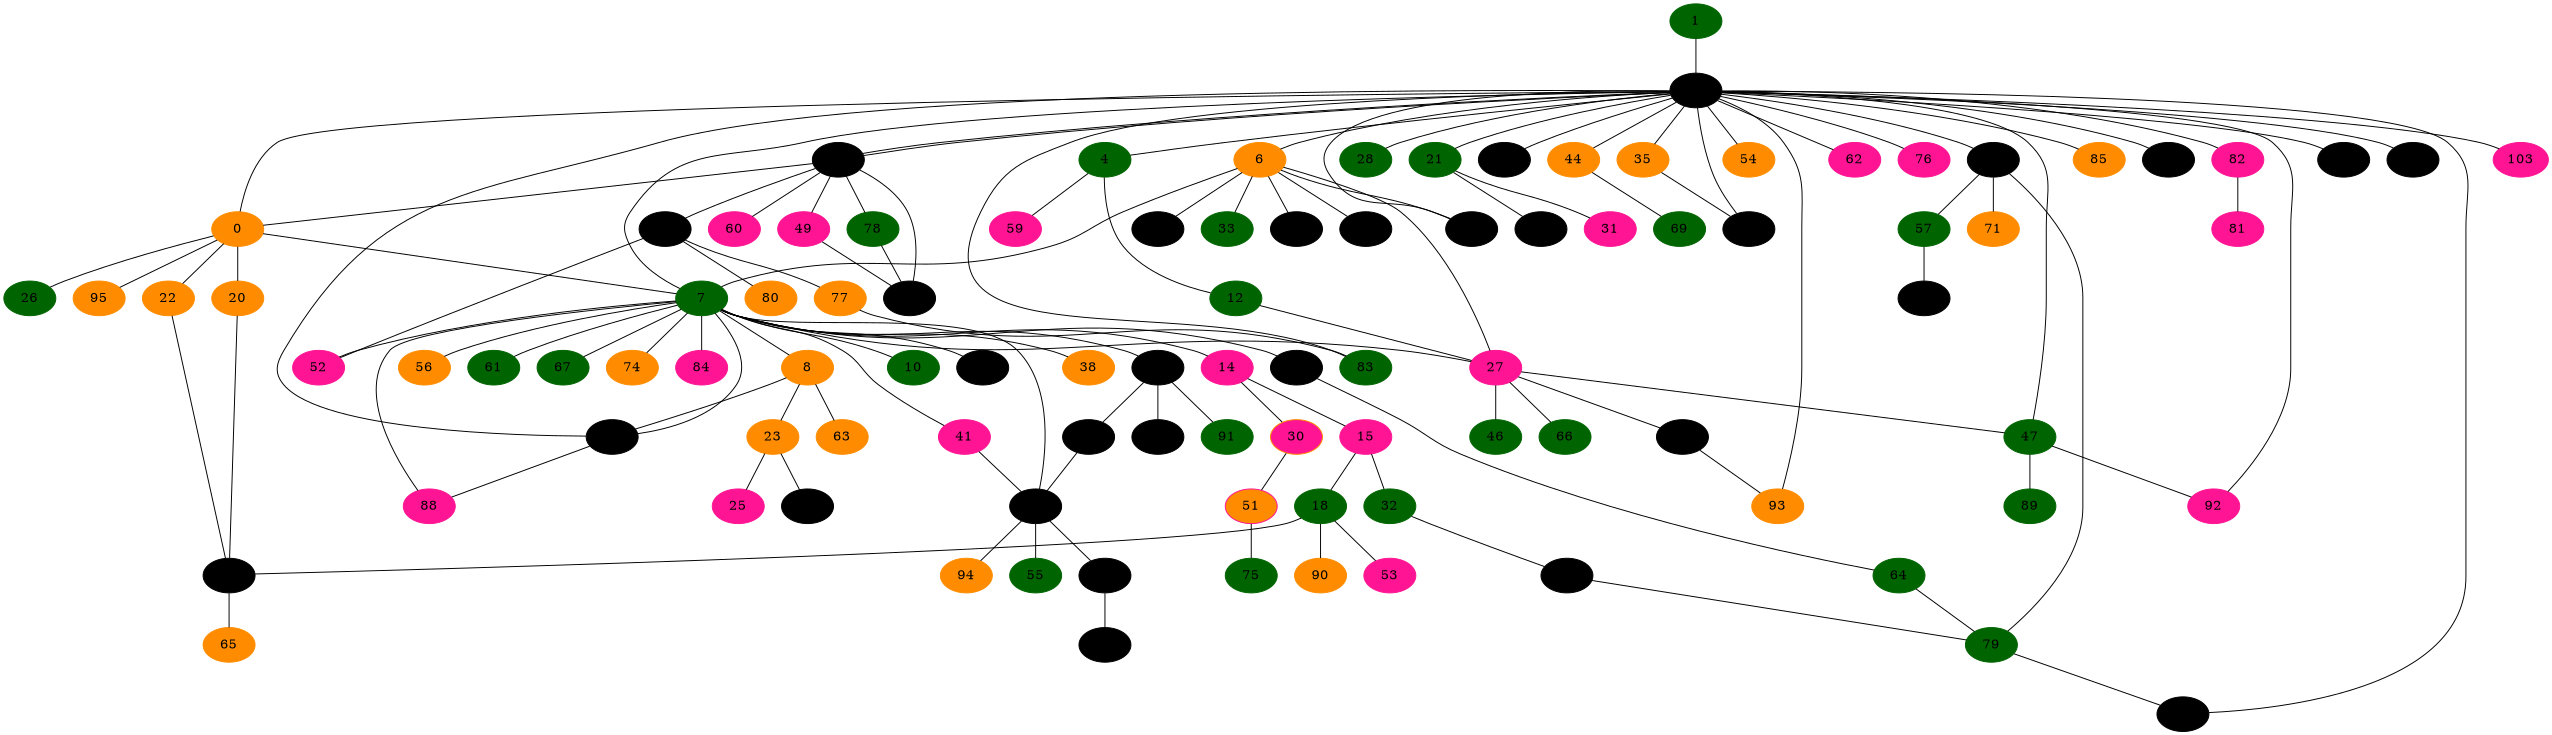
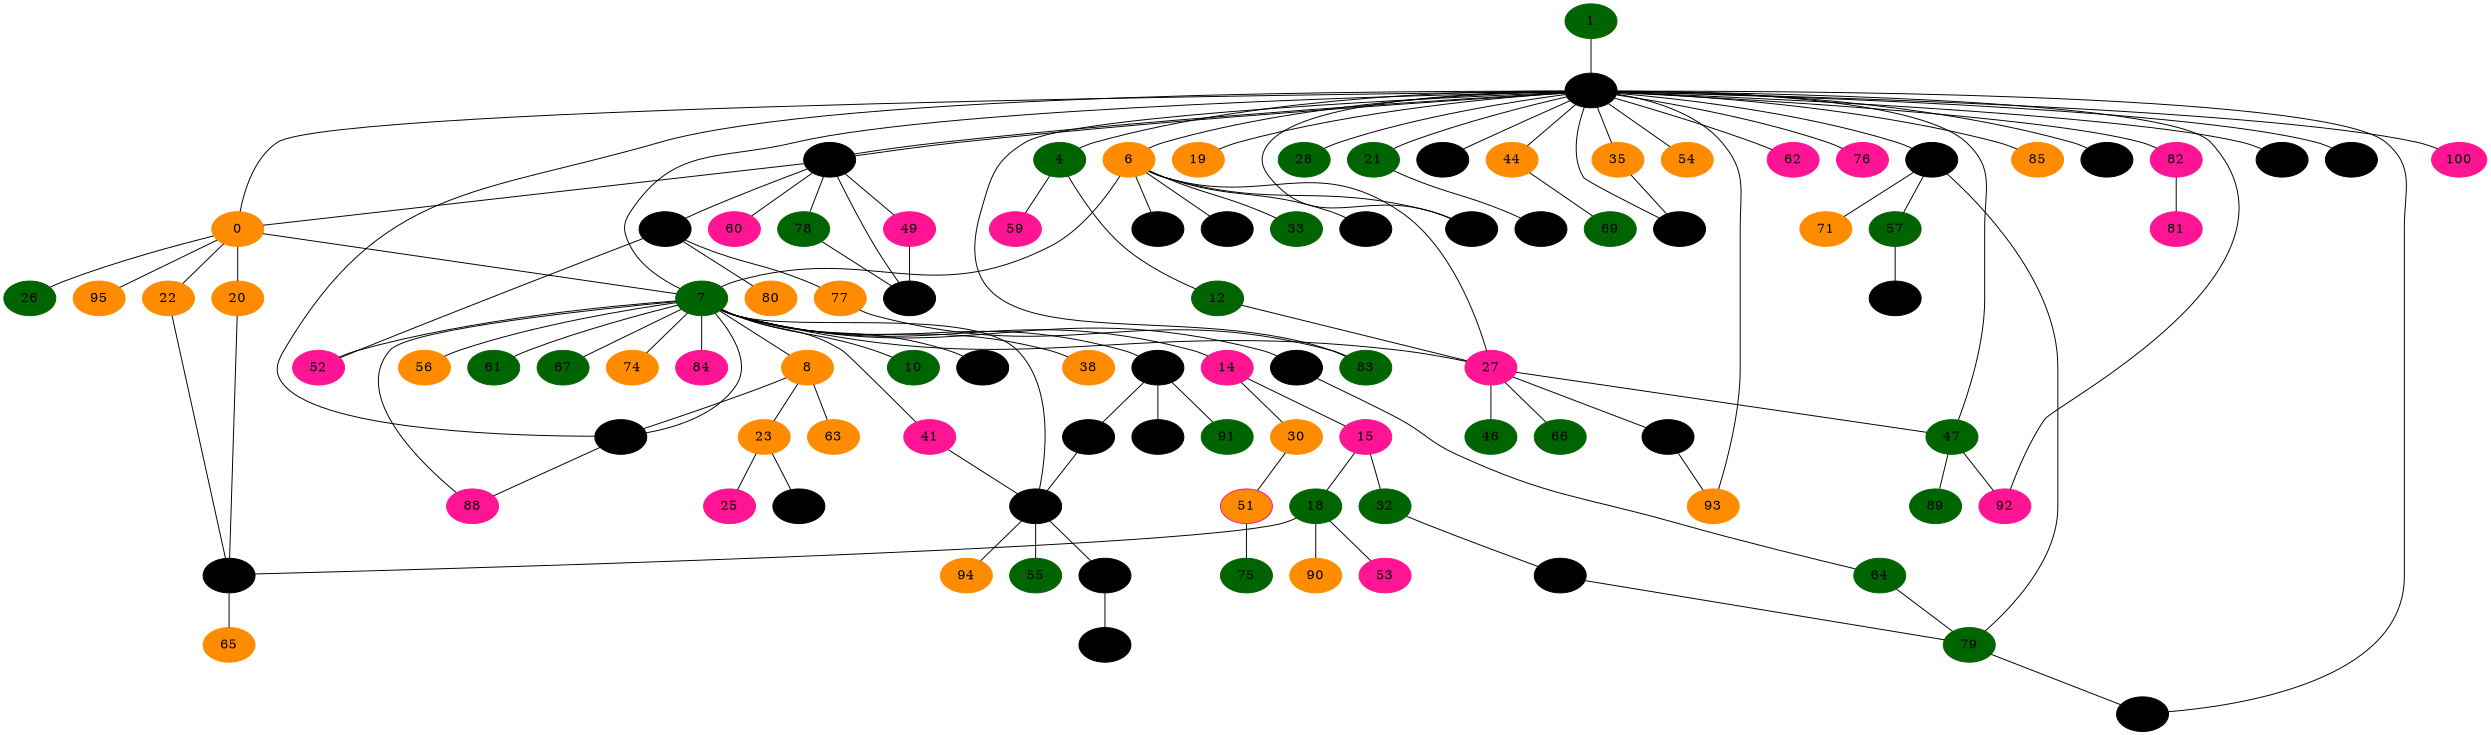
  graph {
    node [color=black style=filled]
    1 [color=darkgreen]
    2
    3
    4 [color=darkgreen]
    n5 [color=darkorange label=0]
    6 [color=darkorange]
    7 [color=darkgreen]
    9
    17
+   19 [color=darkorange]
    21 [color=darkgreen]
    28 [color=darkgreen]
    35 [color=darkorange]
    40
    44 [color=darkorange]
    47 [color=darkgreen]
    50
    54 [color=darkorange]
    58
    62 [color=deeppink]
    76 [color=deeppink]
    82 [color=deeppink]
    83 [color=darkgreen]
    85 [color=darkorange]
    86
    92 [color=deeppink]
    93 [color=darkorange]
    96
    98
    99
-   100 [color=deeppink label=103]
+   100 [color=deeppink]
    29
    49 [color=deeppink]
    60 [color=deeppink]
    78 [color=darkgreen]
    97
    12 [color=darkgreen]
    59 [color=deeppink]
    20 [color=darkorange]
    22 [color=darkorange]
    26 [color=darkgreen]
    95 [color=darkorange]
    16
    27 [color=deeppink]
    33 [color=darkgreen]
    43
    70
    8 [color=darkorange]
    10 [color=darkgreen]
    11
    13
    14 [color=deeppink]
    38 [color=darkorange]
    41 [color=deeppink]
    42
    45
    52 [color=deeppink]
    56 [color=darkorange]
    61 [color=darkgreen]
    67 [color=darkgreen]
    74 [color=darkorange]
    84 [color=deeppink]
    88 [color=deeppink]
    24
-   31 [color=deeppink]
    69 [color=darkgreen]
    89 [color=darkgreen]
    79 [color=darkgreen]
    57 [color=darkgreen]
    71 [color=darkorange]
    81 [color=deeppink]
    77 [color=darkorange]
    80 [color=darkorange]
    48
    46 [color=darkgreen]
    66 [color=darkgreen]
    68
    23 [color=darkorange]
    63 [color=darkorange]
    34
    37
    91 [color=darkgreen]
    15 [color=deeppink]
-   30 [color=darkorange fillcolor=deeppink]
+   30 [color=darkorange]
    64 [color=darkgreen]
    55 [color=darkgreen]
    73
    94 [color=darkorange]
    25 [color=deeppink]
    39
    18 [color=darkgreen]
    32 [color=darkgreen]
    51 [color=deeppink fillcolor=darkorange]
    53 [color=deeppink]
    90 [color=darkorange]
    36
    65 [color=darkorange]
    75 [color=darkgreen]
    87
    72
    1 -- 2
    2 -- 3
    2 -- 3
    2 -- 4
    2 -- n5
    2 -- 6
    2 -- 7
    2 -- 9
    2 -- 17
+   2 -- 19
    2 -- 21
    2 -- 28
    2 -- 35
    2 -- 40
    2 -- 44
    2 -- 47
    2 -- 50
    2 -- 54
    2 -- 58
    2 -- 62
    2 -- 76
    2 -- 82
    2 -- 83
    2 -- 85
    2 -- 86
    2 -- 92
    2 -- 93
    2 -- 96
    2 -- 98
    2 -- 99
    2 -- 100
    3 -- n5
    3 -- 29
    3 -- 49
    3 -- 60
    3 -- 78
    3 -- 97
    4 -- 12
    4 -- 59
    n5 -- 7
    n5 -- 20
    n5 -- 22
    n5 -- 26
    n5 -- 95
    6 -- 7
    6 -- 9
    6 -- 16
    6 -- 27
    6 -- 33
    6 -- 43
    6 -- 70
    7 -- 17
    7 -- 27
    7 -- 8
    7 -- 10
    7 -- 11
    7 -- 13
    7 -- 14
    7 -- 38
    7 -- 41
    7 -- 42
    7 -- 45
    7 -- 52
    7 -- 56
    7 -- 61
    7 -- 67
    7 -- 74
    7 -- 84
    7 -- 88
    17 -- 88
    21 -- 24
-   21 -- 31
    35 -- 58
    44 -- 69
    47 -- 92
    47 -- 89
    50 -- 79
    50 -- 57
    50 -- 71
    82 -- 81
    29 -- 52
    29 -- 77
    29 -- 80
    49 -- 97
    78 -- 97
    12 -- 27
    20 -- 48
    22 -- 48
    27 -- 47
    27 -- 46
    27 -- 66
    27 -- 68
    8 -- 17
    8 -- 23
    8 -- 63
    11 -- 34
    11 -- 37
    11 -- 91
    14 -- 15
    14 -- 30
    41 -- 45
    42 -- 64
    45 -- 55
    45 -- 73
    45 -- 94
    79 -- 99
    57 -- 72
    77 -- 83
    48 -- 65
    68 -- 93
    23 -- 25
    23 -- 39
    34 -- 45
    15 -- 18
    15 -- 32
    30 -- 51
    64 -- 79
    73 -- 87
    18 -- 48
    18 -- 53
    18 -- 90
    32 -- 36
    51 -- 75
    36 -- 79
  }
